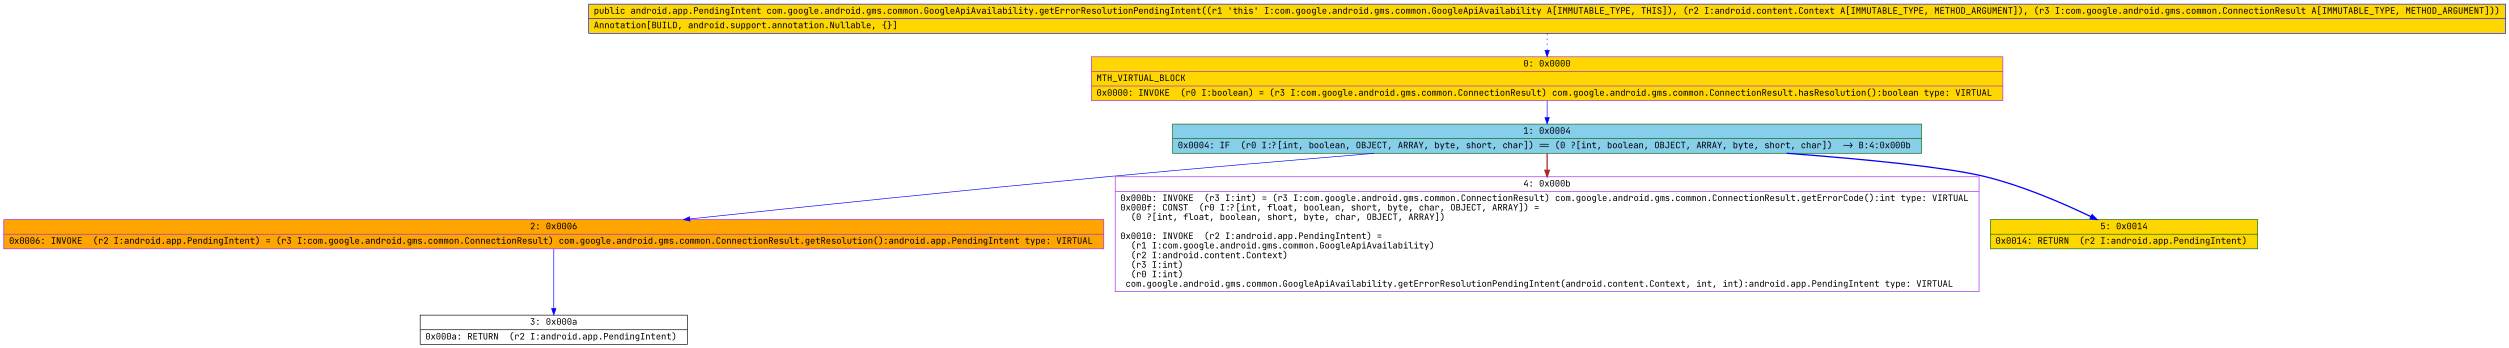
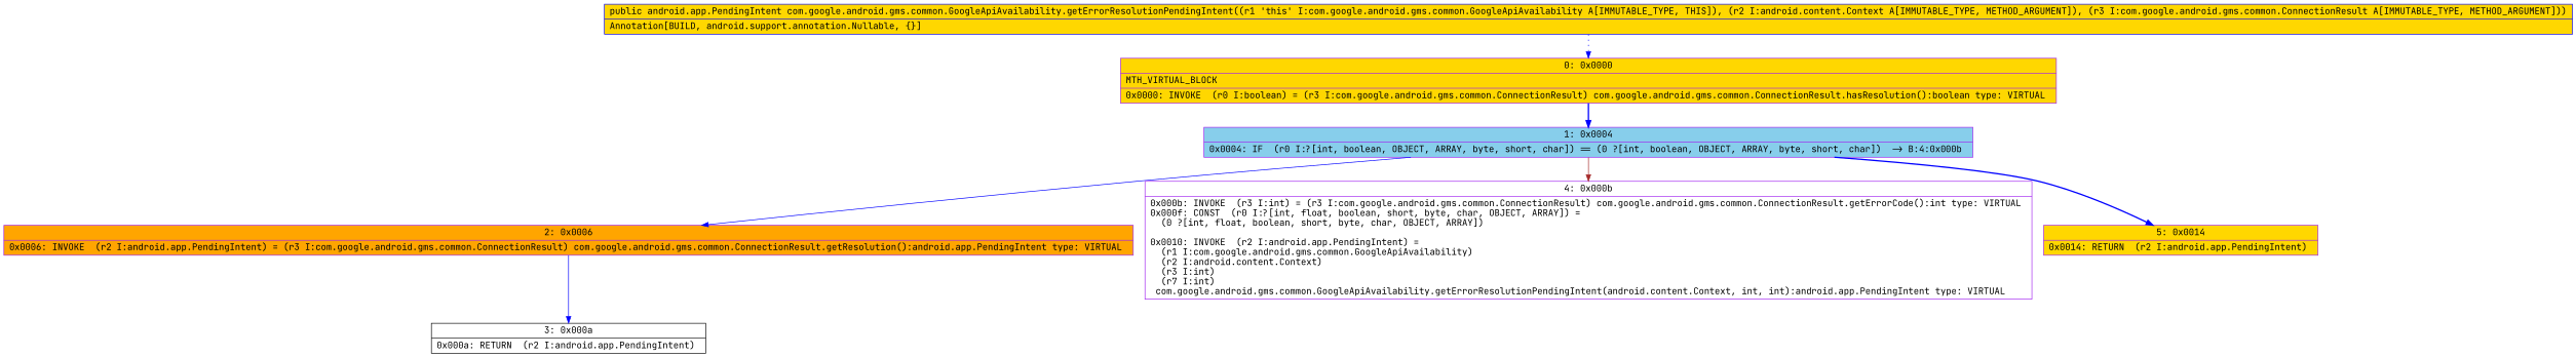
  digraph {
    fontname="JetBrains Mono"
    node [color=purple fillcolor=gold fontname="JetBrains Mono" shape=record style=filled]
    edge [color=blue fontname="JetBrains Mono" style=bold]
    n1 [label="{0\:\ 0x0000|MTH_VIRTUAL_BLOCK\l|0x0000: INVOKE  (r0 I:boolean) = (r3 I:com.google.android.gms.common.ConnectionResult) com.google.android.gms.common.ConnectionResult.hasResolution():boolean type: VIRTUAL \l}"]
-   n2 [color=darkgreen fillcolor=skyblue label="{1\:\ 0x0004|0x0004: IF  (r0 I:?[int, boolean, OBJECT, ARRAY, byte, short, char]) == (0 ?[int, boolean, OBJECT, ARRAY, byte, short, char])  \-\> B:4:0x000b \l}"]
+   n2 [fillcolor=skyblue label="{1\:\ 0x0004|0x0004: IF  (r0 I:?[int, boolean, OBJECT, ARRAY, byte, short, char]) == (0 ?[int, boolean, OBJECT, ARRAY, byte, short, char])  \-\> B:4:0x000b \l}"]
    n3 [fillcolor=orange label="{2\:\ 0x0006|0x0006: INVOKE  (r2 I:android.app.PendingIntent) = (r3 I:com.google.android.gms.common.ConnectionResult) com.google.android.gms.common.ConnectionResult.getResolution():android.app.PendingIntent type: VIRTUAL \l}"]
-   n4 [fillcolor=white label="{4\:\ 0x000b|0x000b: INVOKE  (r3 I:int) = (r3 I:com.google.android.gms.common.ConnectionResult) com.google.android.gms.common.ConnectionResult.getErrorCode():int type: VIRTUAL \l0x000f: CONST  (r0 I:?[int, float, boolean, short, byte, char, OBJECT, ARRAY]) = \l  (0 ?[int, float, boolean, short, byte, char, OBJECT, ARRAY])\l \l0x0010: INVOKE  (r2 I:android.app.PendingIntent) = \l  (r1 I:com.google.android.gms.common.GoogleApiAvailability)\l  (r2 I:android.content.Context)\l  (r3 I:int)\l  (r0 I:int)\l com.google.android.gms.common.GoogleApiAvailability.getErrorResolutionPendingIntent(android.content.Context, int, int):android.app.PendingIntent type: VIRTUAL \l}"]
-   n5 [color=darkgreen label="{5\:\ 0x0014|0x0014: RETURN  (r2 I:android.app.PendingIntent) \l}"]
+   n4 [fillcolor=white label="{4\:\ 0x000b|0x000b: INVOKE  (r3 I:int) = (r3 I:com.google.android.gms.common.ConnectionResult) com.google.android.gms.common.ConnectionResult.getErrorCode():int type: VIRTUAL \l0x000f: CONST  (r0 I:?[int, float, boolean, short, byte, char, OBJECT, ARRAY]) = \l  (0 ?[int, float, boolean, short, byte, char, OBJECT, ARRAY])\l \l0x0010: INVOKE  (r2 I:android.app.PendingIntent) = \l  (r1 I:com.google.android.gms.common.GoogleApiAvailability)\l  (r2 I:android.content.Context)\l  (r3 I:int)\l  (r7 I:int)\l com.google.android.gms.common.GoogleApiAvailability.getErrorResolutionPendingIntent(android.content.Context, int, int):android.app.PendingIntent type: VIRTUAL \l}"]
+   n5 [label="{5\:\ 0x0014|0x0014: RETURN  (r2 I:android.app.PendingIntent) \l}"]
    n6 [color=black fillcolor=white label="{3\:\ 0x000a|0x000a: RETURN  (r2 I:android.app.PendingIntent) \l}"]
    n7 [color=blue label="{public android.app.PendingIntent com.google.android.gms.common.GoogleApiAvailability.getErrorResolutionPendingIntent((r1 'this' I:com.google.android.gms.common.GoogleApiAvailability A[IMMUTABLE_TYPE, THIS]), (r2 I:android.content.Context A[IMMUTABLE_TYPE, METHOD_ARGUMENT]), (r3 I:com.google.android.gms.common.ConnectionResult A[IMMUTABLE_TYPE, METHOD_ARGUMENT]))  | Annotation[BUILD, android.support.annotation.Nullable, \{\}]\l}"]
-   n1 -> n2 [style=solid]
+   n1 -> n2
    n2 -> n3 [style=solid]
-   n2 -> n4 [color=brown]
+   n2 -> n4 [color=brown style=solid]
    n2 -> n5
    n3 -> n6 [style=solid]
    n7 -> n1 [style=dotted]
  }
